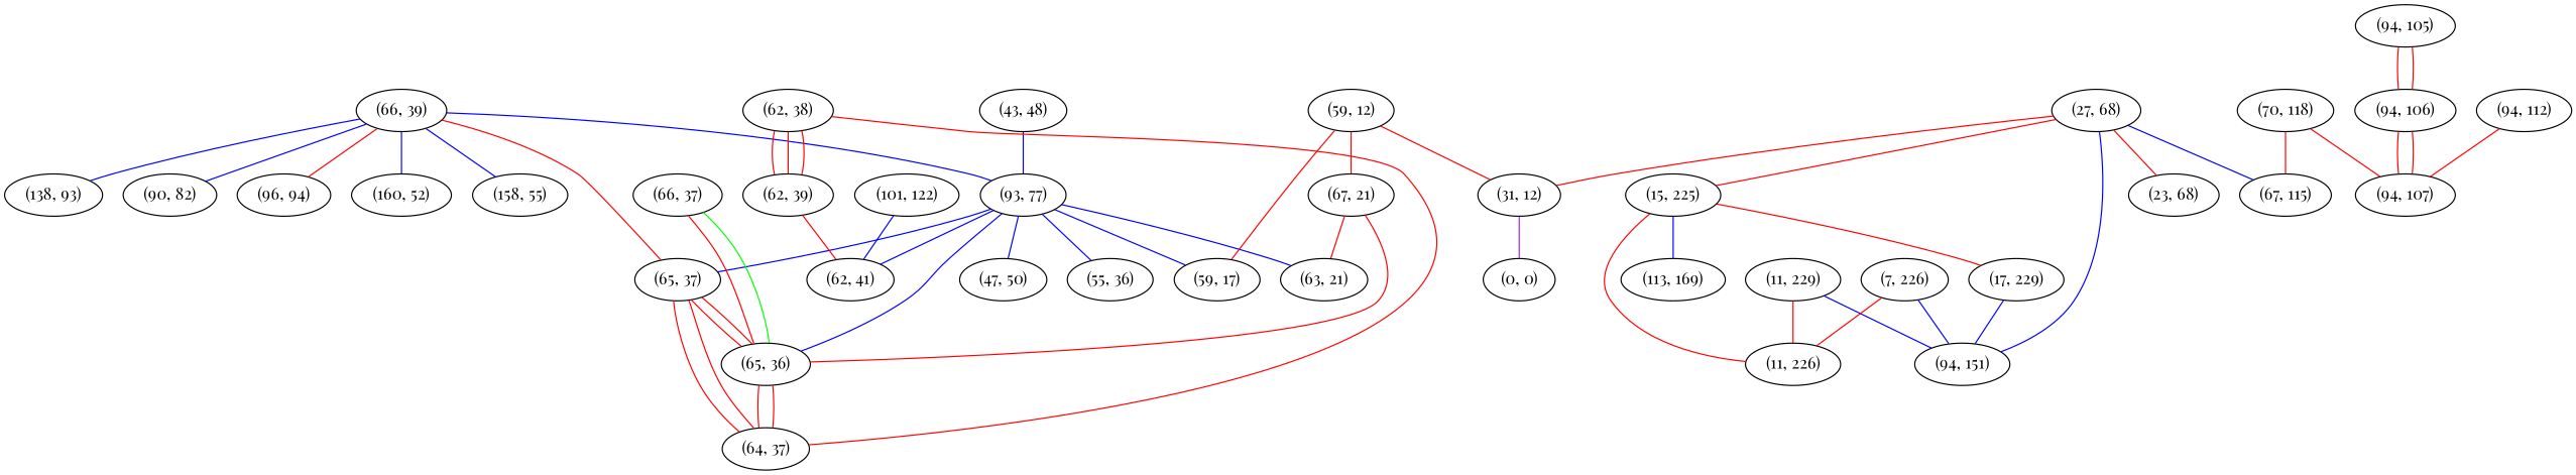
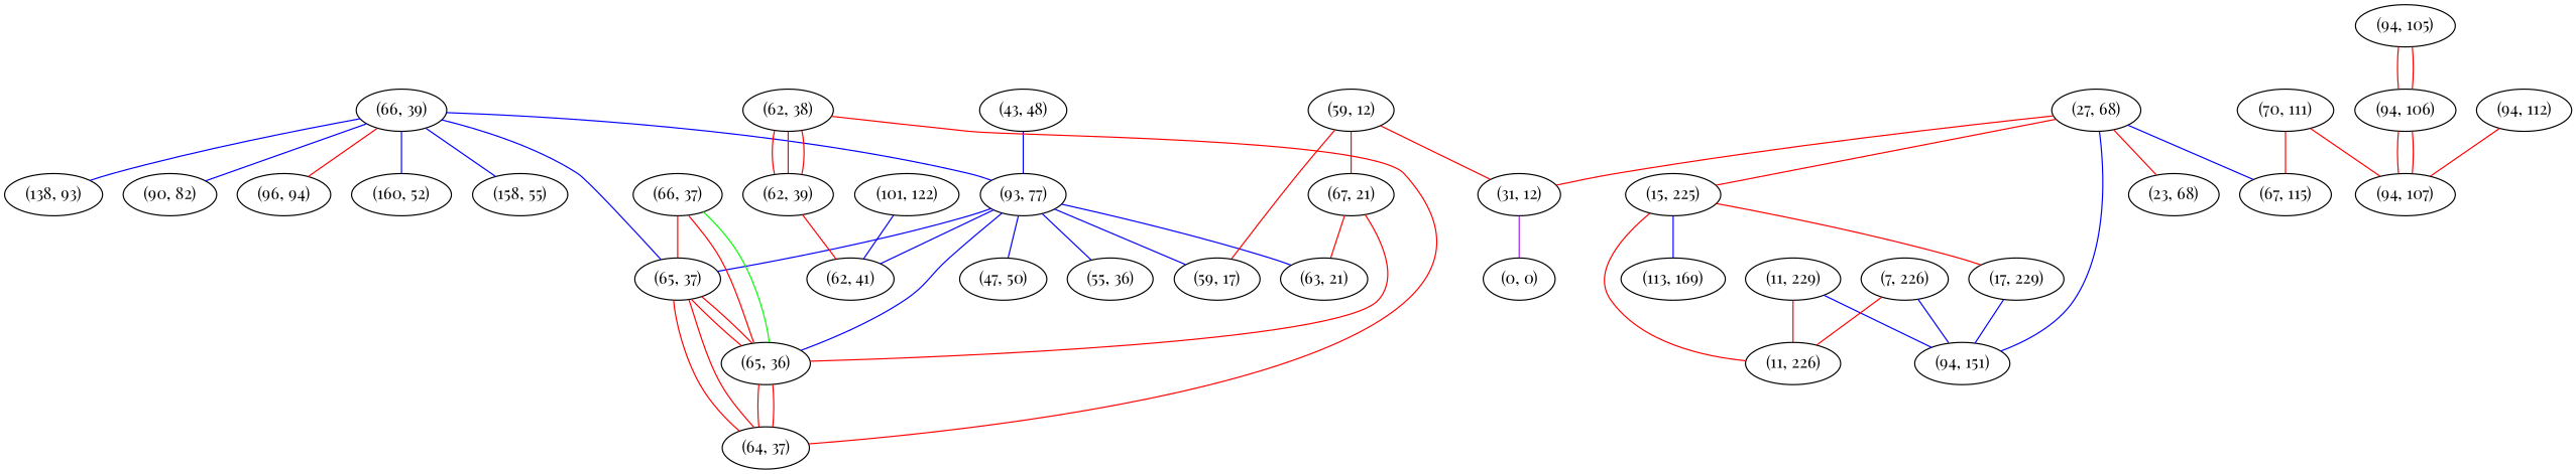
  graph {
    fontname="Playfair Display"
    node [fontname="Playfair Display"]
    edge [color=red fontname="Playfair Display" weight=1]
    "(66, 39)"
    "(93, 77)"
    "(160, 52)"
    "(158, 55)"
    "(65, 37)"
    "(138, 93)"
    "(90, 82)"
    "(96, 94)"
    "(59, 17)"
    "(55, 36)"
    "(65, 36)"
    "(47, 50)"
    "(63, 21)"
    "(62, 41)"
    "(64, 37)"
    "(43, 48)"
    "(11, 229)"
    "(11, 226)"
    "(94, 151)"
    "(94, 105)"
    "(94, 106)"
    "(94, 107)"
    "(59, 12)"
    "(31, 12)"
    "(67, 21)"
    "(0, 0)"
    "(27, 68)"
    "(15, 225)"
    "(67, 115)"
    "(23, 68)"
    "(17, 229)"
    "(113, 169)"
-   "(70, 111)" [label="(70, 118)"]
+   "(70, 111)"
    "(62, 38)"
    "(62, 39)"
    "(66, 37)"
    "(7, 226)"
    "(94, 112)"
    "(101, 122)"
    "(66, 39)" -- "(93, 77)" [color=blue weight=3]
    "(66, 39)" -- "(160, 52)" [color=blue weight=3]
    "(66, 39)" -- "(158, 55)" [color=blue weight=3]
-   "(66, 39)" -- "(65, 37)"
+   "(66, 39)" -- "(65, 37)" [color=blue]
    "(66, 39)" -- "(138, 93)" [color=blue weight=3]
    "(66, 39)" -- "(90, 82)" [color=blue weight=3]
    "(66, 39)" -- "(96, 94)" [weight=3]
    "(93, 77)" -- "(65, 37)" [color=blue weight=3]
    "(93, 77)" -- "(59, 17)" [color=blue weight=3]
    "(93, 77)" -- "(55, 36)" [color=blue weight=3]
    "(93, 77)" -- "(65, 36)" [color=blue weight=3]
    "(93, 77)" -- "(47, 50)" [color=blue weight=3]
    "(93, 77)" -- "(63, 21)" [color=blue weight=3]
    "(93, 77)" -- "(62, 41)" [color=blue weight=3]
    "(65, 37)" -- "(65, 36)"
    "(65, 37)" -- "(65, 36)"
    "(65, 37)" -- "(64, 37)"
    "(65, 37)" -- "(64, 37)"
    "(65, 36)" -- "(64, 37)"
    "(65, 36)" -- "(64, 37)"
    "(43, 48)" -- "(93, 77)" [color=blue weight=3]
    "(11, 229)" -- "(11, 226)"
    "(11, 229)" -- "(94, 151)" [color=blue weight=3]
    "(94, 105)" -- "(94, 106)"
    "(94, 105)" -- "(94, 106)"
    "(94, 106)" -- "(94, 107)"
    "(94, 106)" -- "(94, 107)"
    "(59, 12)" -- "(59, 17)"
    "(59, 12)" -- "(31, 12)"
    "(59, 12)" -- "(67, 21)"
    "(31, 12)" -- "(0, 0)" [color=purple weight=4]
    "(67, 21)" -- "(65, 36)"
    "(67, 21)" -- "(63, 21)"
    "(27, 68)" -- "(94, 151)" [color=blue weight=3]
    "(27, 68)" -- "(31, 12)"
    "(27, 68)" -- "(15, 225)"
    "(27, 68)" -- "(67, 115)" [color=blue weight=3]
    "(27, 68)" -- "(23, 68)"
    "(15, 225)" -- "(11, 226)"
    "(15, 225)" -- "(17, 229)"
    "(15, 225)" -- "(113, 169)" [color=blue weight=3]
    "(17, 229)" -- "(94, 151)" [color=blue weight=3]
    "(70, 111)" -- "(94, 107)"
    "(70, 111)" -- "(67, 115)"
    "(62, 38)" -- "(64, 37)"
    "(62, 38)" -- "(62, 39)"
    "(62, 38)" -- "(62, 39)"
    "(62, 38)" -- "(62, 39)"
    "(62, 39)" -- "(62, 41)"
+   "(66, 37)" -- "(65, 37)"
    "(66, 37)" -- "(65, 36)"
    "(66, 37)" -- "(65, 36)" [color=green weight=2]
    "(7, 226)" -- "(11, 226)"
    "(7, 226)" -- "(94, 151)" [color=blue weight=3]
    "(94, 112)" -- "(94, 107)"
    "(101, 122)" -- "(62, 41)" [color=blue weight=3]
  }
